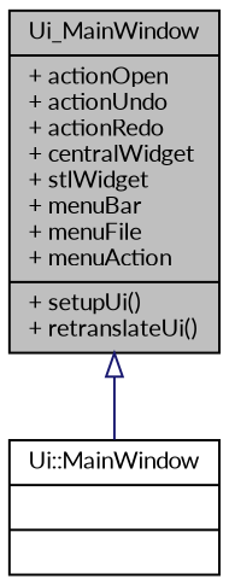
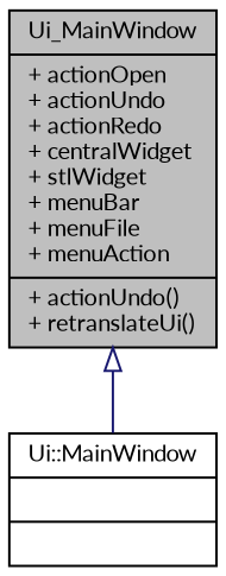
  digraph {
    fontname=Lato
    node [color=black fontname=Lato fontsize=10 shape=record style=filled]
-   n1 [fillcolor=grey75 fontcolor=black height=0.2 label="{Ui_MainWindow\n|+ actionOpen\l+ actionUndo\l+ actionRedo\l+ centralWidget\l+ stlWidget\l+ menuBar\l+ menuFile\l+ menuAction\l|+ setupUi()\l+ retranslateUi()\l}" width=0.4]
+   n1 [fillcolor=grey75 fontcolor=black height=0.2 label="{Ui_MainWindow\n|+ actionOpen\l+ actionUndo\l+ actionRedo\l+ centralWidget\l+ stlWidget\l+ menuBar\l+ menuFile\l+ menuAction\l|+ actionUndo()\l+ retranslateUi()\l}" width=0.4]
    n2 [fillcolor=white height=0.2 label="{Ui::MainWindow\n||}" width=0.4]
    n1 -> n2 [arrowtail=onormal color=midnightblue dir=back fontname=Lato fontsize=10 labelfontname=Helvetica labelfontsize=10 style=solid]
  }
